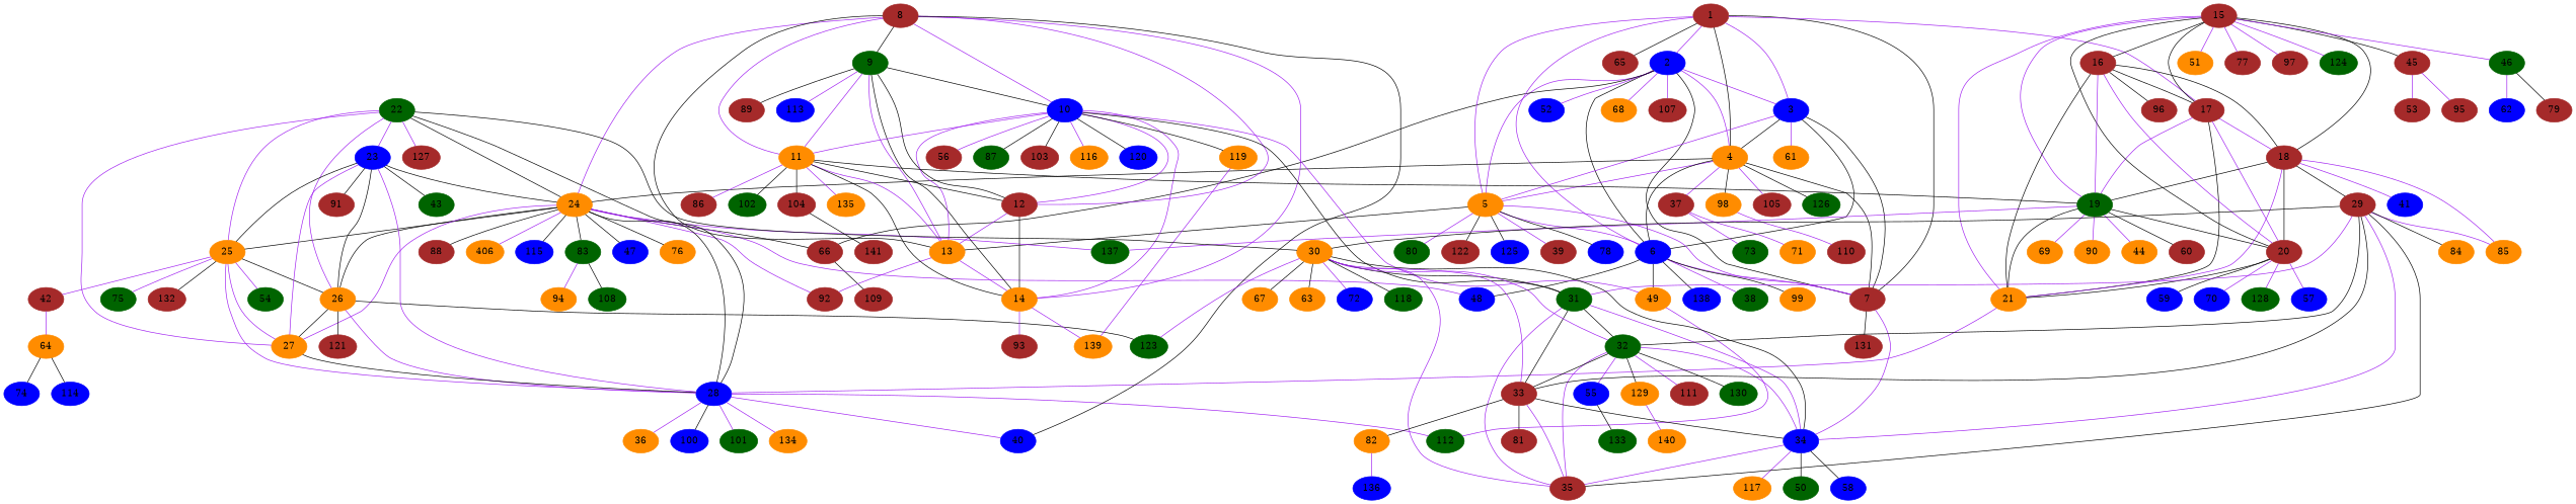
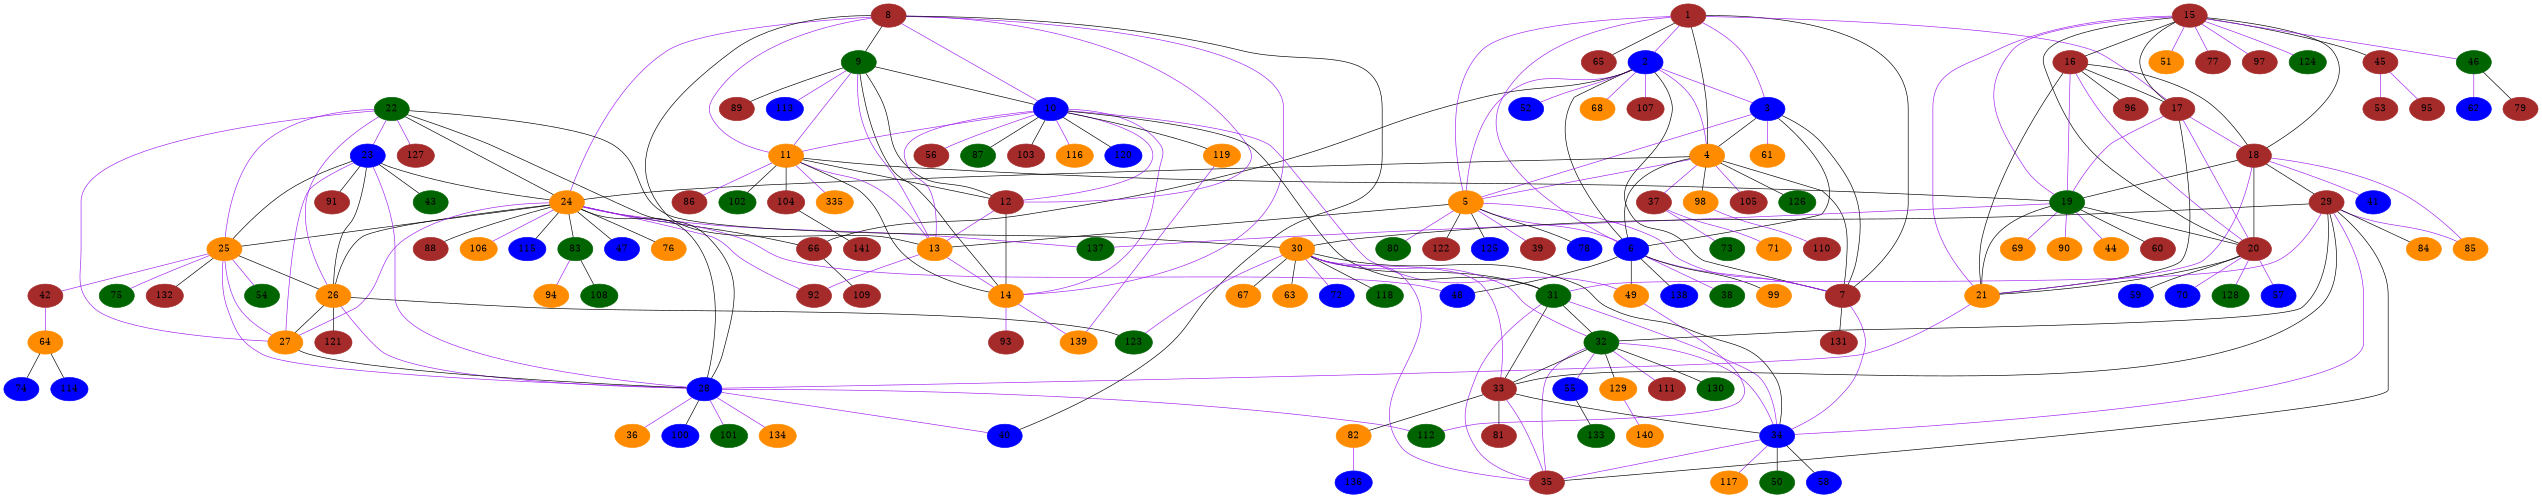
  graph {
    node [color=brown style=filled]
    edge [color=purple]
    2 [color=blue]
    1
    3 [color=blue]
    4 [color=darkorange]
    5 [color=darkorange]
    6 [color=blue]
    7
    17
    65
    52 [color=blue]
    66
    68 [color=darkorange]
    107
    61 [color=darkorange]
    24 [color=darkorange]
    37
    98 [color=darkorange]
    105
    126 [color=darkgreen]
    13 [color=darkorange]
    39
    78 [color=blue]
    80 [color=darkgreen]
    122
    125 [color=blue]
    38 [color=darkgreen]
    48 [color=blue]
    49 [color=darkorange]
    99 [color=darkorange]
    138 [color=blue]
    34 [color=blue]
    131
    19 [color=darkgreen]
    18
    20
    21 [color=darkorange]
    109
    92
    137 [color=darkgreen]
    28 [color=blue]
    25 [color=darkorange]
    26 [color=darkorange]
    27 [color=darkorange]
    47 [color=blue]
    76 [color=darkorange]
    83 [color=darkgreen]
    88
-   106 [color=darkorange label=406]
+   106 [color=darkorange]
    115 [color=blue]
    71 [color=darkorange]
    73 [color=darkgreen]
    110
    14 [color=darkorange]
    112 [color=darkgreen]
    35
    50 [color=darkgreen]
    58 [color=blue]
    117 [color=darkorange]
    8
    9 [color=darkgreen]
    10 [color=blue]
    11 [color=darkorange]
    12
    40 [color=blue]
    89
    113 [color=blue]
    31 [color=darkgreen]
    56
    87 [color=darkgreen]
    103
    116 [color=darkorange]
    119 [color=darkorange]
    120 [color=blue]
    86
    102 [color=darkgreen]
    104
-   135 [color=darkorange]
+   135 [color=darkorange label=335]
    93
    139 [color=darkorange]
    32 [color=darkgreen]
    33
    44 [color=darkorange]
    60
    69 [color=darkorange]
    90 [color=darkorange]
    141
    15
    16
    45
    46 [color=darkgreen]
    51 [color=darkorange]
    77
    97
    124 [color=darkgreen]
    96
    29
    41 [color=blue]
    85 [color=darkorange]
    57 [color=blue]
    59 [color=blue]
    70 [color=blue]
    128 [color=darkgreen]
    53
    95
    62 [color=blue]
    79
    30 [color=darkorange]
    84 [color=darkorange]
    36 [color=darkorange]
    100 [color=blue]
    101 [color=darkgreen]
    134 [color=darkorange]
    67 [color=darkorange]
    22 [color=darkgreen]
    23 [color=blue]
    127
    43 [color=darkgreen]
    91
    42
    54 [color=darkgreen]
    75 [color=darkgreen]
    132
    121
    123 [color=darkgreen]
    63 [color=darkorange]
    72 [color=blue]
    118 [color=darkgreen]
    94 [color=darkorange]
    108 [color=darkgreen]
    64 [color=darkorange]
    55 [color=blue]
    111
    129 [color=darkorange]
    130 [color=darkgreen]
    81
    82 [color=darkorange]
    133 [color=darkgreen]
    140 [color=darkorange]
    136 [color=blue]
    74 [color=blue]
    114 [color=blue]
    2 -- 3
    2 -- 4
    2 -- 5
    2 -- 6 [color=black]
    2 -- 7 [color=black]
    2 -- 52
    2 -- 66 [color=black]
    2 -- 68
    2 -- 107
    1 -- 2
    1 -- 3
    1 -- 4 [color=black]
    1 -- 5
    1 -- 6
    1 -- 7 [color=black]
    1 -- 17
    1 -- 65 [color=black]
    3 -- 4 [color=black]
    3 -- 5
    3 -- 6 [color=black]
    3 -- 7 [color=black]
    3 -- 61
    4 -- 5
    4 -- 6 [color=black]
    4 -- 7 [color=black]
    4 -- 24 [color=black]
    4 -- 37
    4 -- 98 [color=black]
    4 -- 105
    4 -- 126 [color=black]
    5 -- 6
    5 -- 7
    5 -- 13 [color=black]
    5 -- 39
    5 -- 78 [color=black]
    5 -- 80
    5 -- 122 [color=black]
    5 -- 125 [color=black]
    6 -- 7
    6 -- 38
    6 -- 48 [color=black]
    6 -- 49 [color=black]
    6 -- 99 [color=black]
    6 -- 138 [color=black]
    7 -- 34
    7 -- 131 [color=black]
    17 -- 19
    17 -- 18
    17 -- 20
    17 -- 21 [color=black]
    66 -- 109 [color=black]
    24 -- 66 [color=black]
    24 -- 48
    24 -- 92
    24 -- 137
    24 -- 28 [color=black]
    24 -- 25 [color=black]
    24 -- 26 [color=black]
    24 -- 27
    24 -- 47 [color=black]
    24 -- 76 [color=black]
    24 -- 83 [color=black]
    24 -- 88 [color=black]
    24 -- 106
    24 -- 115 [color=black]
    37 -- 71
    37 -- 73
    98 -- 110
    13 -- 92
    13 -- 14
    49 -- 112
    34 -- 35
    34 -- 50 [color=black]
    34 -- 58 [color=black]
    34 -- 117
    19 -- 20 [color=black]
    19 -- 21 [color=black]
    19 -- 137
    19 -- 44
    19 -- 60 [color=black]
    19 -- 69
    19 -- 90
    18 -- 19 [color=black]
    18 -- 20 [color=black]
    18 -- 21
    18 -- 29 [color=black]
    18 -- 41
    18 -- 85
    20 -- 21 [color=black]
    20 -- 57
    20 -- 59 [color=black]
    20 -- 70
    20 -- 128
    21 -- 28
    28 -- 112
    28 -- 40
    28 -- 36
    28 -- 100 [color=black]
    28 -- 101
    28 -- 134
    25 -- 28
    25 -- 26 [color=black]
    25 -- 27
    25 -- 42
    25 -- 54
    25 -- 75
    25 -- 132 [color=black]
    26 -- 28
    26 -- 27 [color=black]
    26 -- 121 [color=black]
    26 -- 123 [color=black]
    27 -- 28 [color=black]
    83 -- 94
    83 -- 108 [color=black]
    14 -- 93
    14 -- 139
    8 -- 24
    8 -- 13 [color=black]
    8 -- 14
    8 -- 9 [color=black]
    8 -- 10
    8 -- 11
    8 -- 12
    8 -- 40 [color=black]
    9 -- 13
    9 -- 14 [color=black]
    9 -- 10 [color=black]
    9 -- 11
    9 -- 12 [color=black]
    9 -- 89 [color=black]
    9 -- 113
    10 -- 13
    10 -- 49
    10 -- 14
    10 -- 11
    10 -- 12
    10 -- 31 [color=black]
    10 -- 56
    10 -- 87 [color=black]
    10 -- 103 [color=black]
    10 -- 116
    10 -- 119 [color=black]
    10 -- 120 [color=black]
    11 -- 13
    11 -- 19 [color=black]
    11 -- 14 [color=black]
    11 -- 12 [color=black]
    11 -- 86
    11 -- 102 [color=black]
    11 -- 104 [color=black]
    11 -- 135
    12 -- 13
    12 -- 14 [color=black]
    31 -- 34
    31 -- 35
    31 -- 32 [color=black]
    31 -- 33 [color=black]
    119 -- 139
    104 -- 141 [color=black]
    32 -- 34
    32 -- 35
    32 -- 33 [color=black]
    32 -- 55
    32 -- 111
    32 -- 129 [color=black]
    32 -- 130 [color=black]
    33 -- 34 [color=black]
    33 -- 35
    33 -- 81 [color=black]
    33 -- 82 [color=black]
    15 -- 17 [color=black]
    15 -- 19
    15 -- 18 [color=black]
    15 -- 20 [color=black]
    15 -- 21
    15 -- 16 [color=black]
    15 -- 45 [color=black]
    15 -- 46
    15 -- 51
    15 -- 77
    15 -- 97
    15 -- 124
    16 -- 17 [color=black]
    16 -- 19
    16 -- 18 [color=black]
    16 -- 20
    16 -- 21 [color=black]
    16 -- 96 [color=black]
    45 -- 53
    45 -- 95
    46 -- 62
    46 -- 79 [color=black]
    29 -- 34
    29 -- 35 [color=black]
    29 -- 31
    29 -- 32 [color=black]
    29 -- 33 [color=black]
    29 -- 85
    29 -- 30 [color=black]
    29 -- 84 [color=black]
    30 -- 34 [color=black]
    30 -- 35
    30 -- 31 [color=black]
    30 -- 32
    30 -- 33
    30 -- 67 [color=black]
    30 -- 123
    30 -- 63 [color=black]
    30 -- 72
    30 -- 118 [color=black]
    22 -- 24 [color=black]
    22 -- 28 [color=black]
    22 -- 25
    22 -- 26
    22 -- 27
    22 -- 30 [color=black]
    22 -- 23
    22 -- 127
    23 -- 24 [color=black]
    23 -- 28
    23 -- 25 [color=black]
    23 -- 26 [color=black]
    23 -- 27
    23 -- 43 [color=black]
    23 -- 91 [color=black]
    42 -- 64
    64 -- 74 [color=black]
    64 -- 114 [color=black]
    55 -- 133 [color=black]
    129 -- 140
    82 -- 136
  }
